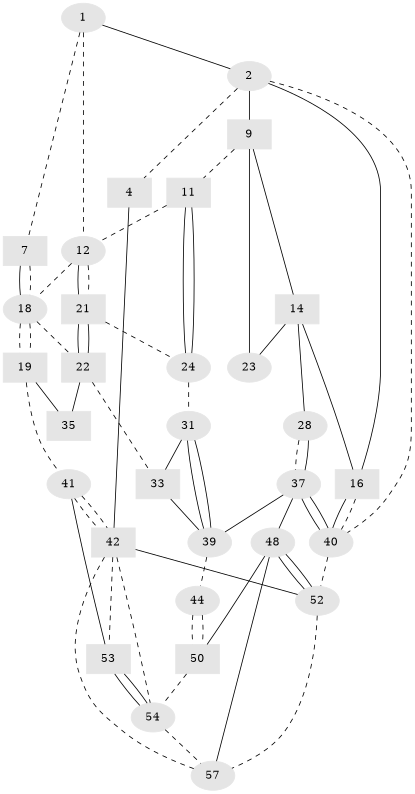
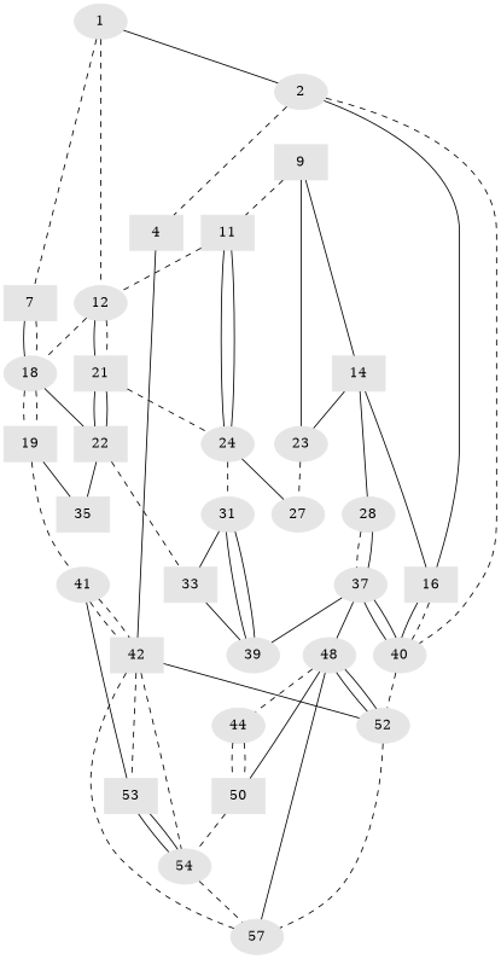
  graph {
    node [color=gray90 shape=ellipse style=filled]
    edge [style=solid]
    1 [super="+6"]
    2 [super="+3"]
    7 [shape=box]
    12 [super="+13"]
    4 [shape=box super="+5"]
    9 [shape=box super="+10"]
    16 [shape=box]
    40 [super="+47"]
    18 [super="+20"]
    21 [shape=box]
    42 [shape=box super="+55"]
    11 [shape=box]
    14 [shape=box super="+15"]
    23 [super="+26"]
    52 [super="+58"]
    53 [shape=box]
    54 [super="+56"]
    57 [super="+59"]
    19 [shape=box super="+36"]
    22 [shape=box super="+34"]
    35 [shape=box]
    41 [super="+51"]
    24 [super="+25"]
    28
+   27 [super="+30"]
    31 [super="+32"]
    37 [super="+38"]
    33 [shape=box]
    39 [super="+43"]
    48 [super="+49"]
    44 [super="+45"]
    50 [shape=box]
    1 -- 2
    1 -- 7 [style=dashed]
    1 -- 12 [style=dashed]
    2 -- 4 [style=dashed]
-   2 -- 9
    2 -- 16
    2 -- 40 [style=dashed]
    7 -- 18
    7 -- 18 [style=dashed]
    12 -- 18 [style=dashed]
    12 -- 21
    12 -- 21 [style=dashed]
    4 -- 42
    9 -- 11 [style=dashed]
    9 -- 14
    9 -- 23
    16 -- 40
    16 -- 40 [style=dashed]
    40 -- 52 [style=dashed weight=2]
    18 -- 19 [style=dashed]
    18 -- 19 [style=dashed]
-   18 -- 22 [style=dashed]
+   18 -- 22
    21 -- 22
    21 -- 22
    21 -- 24 [style=dashed]
    42 -- 52
    42 -- 53 [style=dashed]
    42 -- 54 [style=dashed]
    42 -- 57 [style=dashed]
    11 -- 12 [style=dashed]
    11 -- 24
    11 -- 24
    14 -- 16
    14 -- 23
    14 -- 28
+   23 -- 27 [style=dashed]
    52 -- 57 [style=dashed]
    53 -- 54
    53 -- 54
    54 -- 57 [style=dashed]
    19 -- 35
    19 -- 41 [style=dashed]
    22 -- 35
    22 -- 33 [style=dashed]
    41 -- 42 [style=dashed]
    41 -- 42 [style=dashed]
    41 -- 53
+   24 -- 27
    24 -- 31 [style=dashed]
    28 -- 37 [style=dashed]
    28 -- 37
    31 -- 33
    31 -- 39
    31 -- 39
    37 -- 40
    37 -- 40
    37 -- 39
    37 -- 48
    33 -- 39
-   39 -- 44 [style=dashed]
+   48 -- 44 [style=dashed]
    48 -- 52
    48 -- 52
    48 -- 57
    48 -- 50
    44 -- 50 [style=dashed]
    44 -- 50 [style=dashed]
    50 -- 54 [style=dashed]
  }
